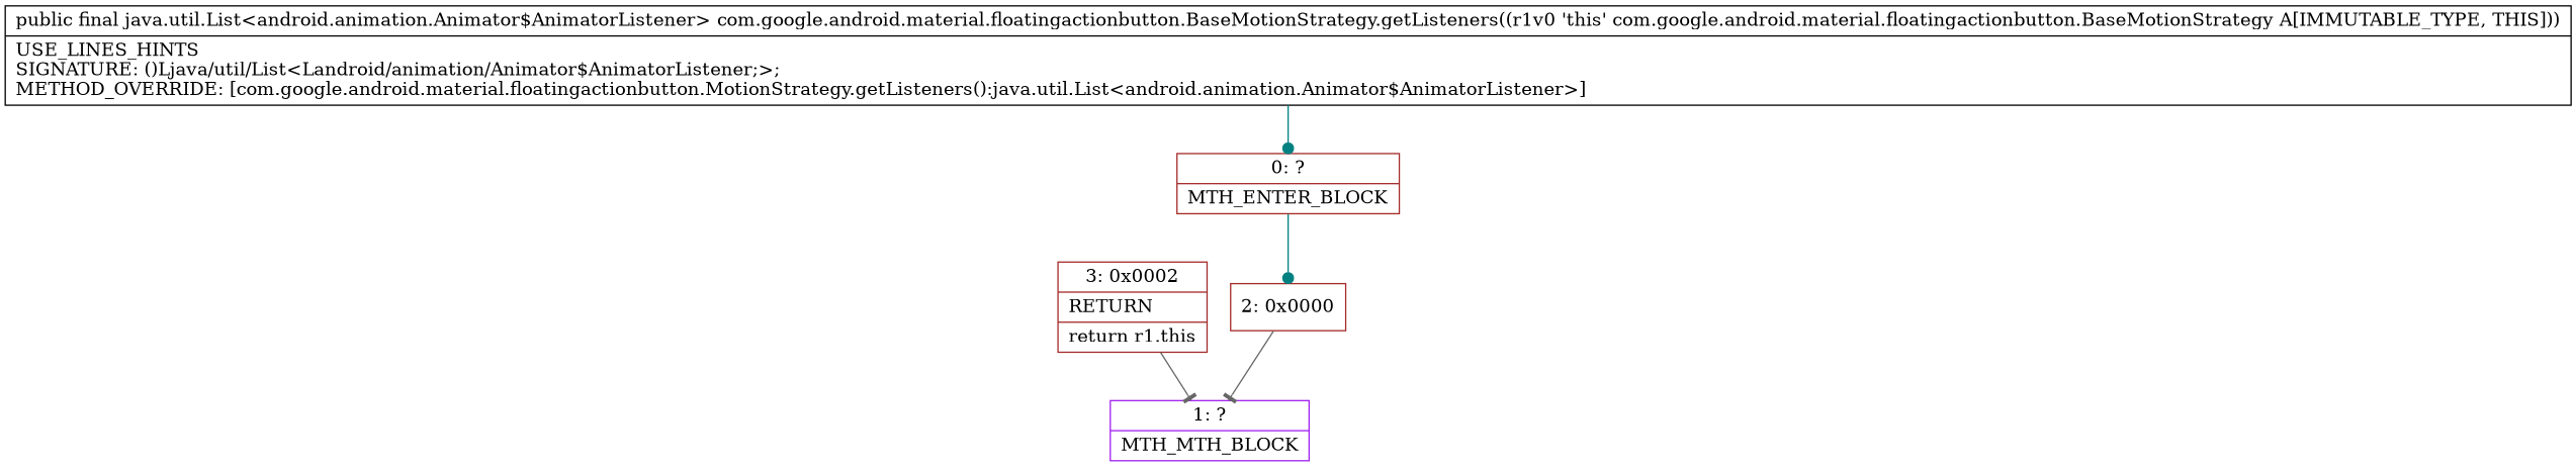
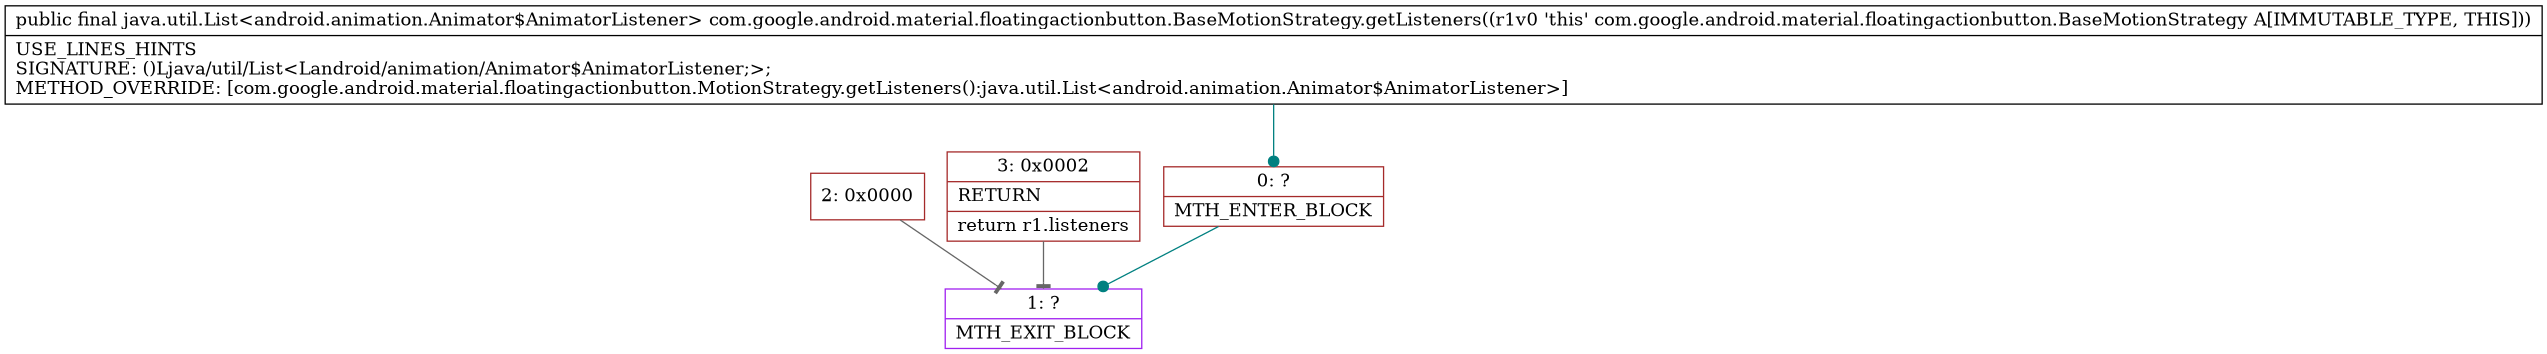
  digraph {
    node [color=brown shape=record]
    edge [arrowhead=dot color=teal]
    n1 [label="{0\:\ ?|MTH_ENTER_BLOCK\l}"]
    n2 [label="{2\:\ 0x0000}"]
-   n3 [color=purple label="{1\:\ ?|MTH_MTH_BLOCK\l}"]
-   n4 [label="{3\:\ 0x0002|RETURN\l|return r1.this\l}"]
+   n3 [color=purple label="{1\:\ ?|MTH_EXIT_BLOCK\l}"]
+   n4 [label="{3\:\ 0x0002|RETURN\l|return r1.listeners\l}"]
    n5 [color=black label="{public final java.util.List\<android.animation.Animator$AnimatorListener\> com.google.android.material.floatingactionbutton.BaseMotionStrategy.getListeners((r1v0 'this' com.google.android.material.floatingactionbutton.BaseMotionStrategy A[IMMUTABLE_TYPE, THIS]))  | USE_LINES_HINTS\lSIGNATURE: ()Ljava\/util\/List\<Landroid\/animation\/Animator$AnimatorListener;\>;\lMETHOD_OVERRIDE: [com.google.android.material.floatingactionbutton.MotionStrategy.getListeners():java.util.List\<android.animation.Animator$AnimatorListener\>]\l}"]
-   n1 -> n2
+   n1 -> n3
    n2 -> n3 [arrowhead=tee color=gray40]
    n4 -> n3 [arrowhead=tee color=gray40]
    n5 -> n1
  }
